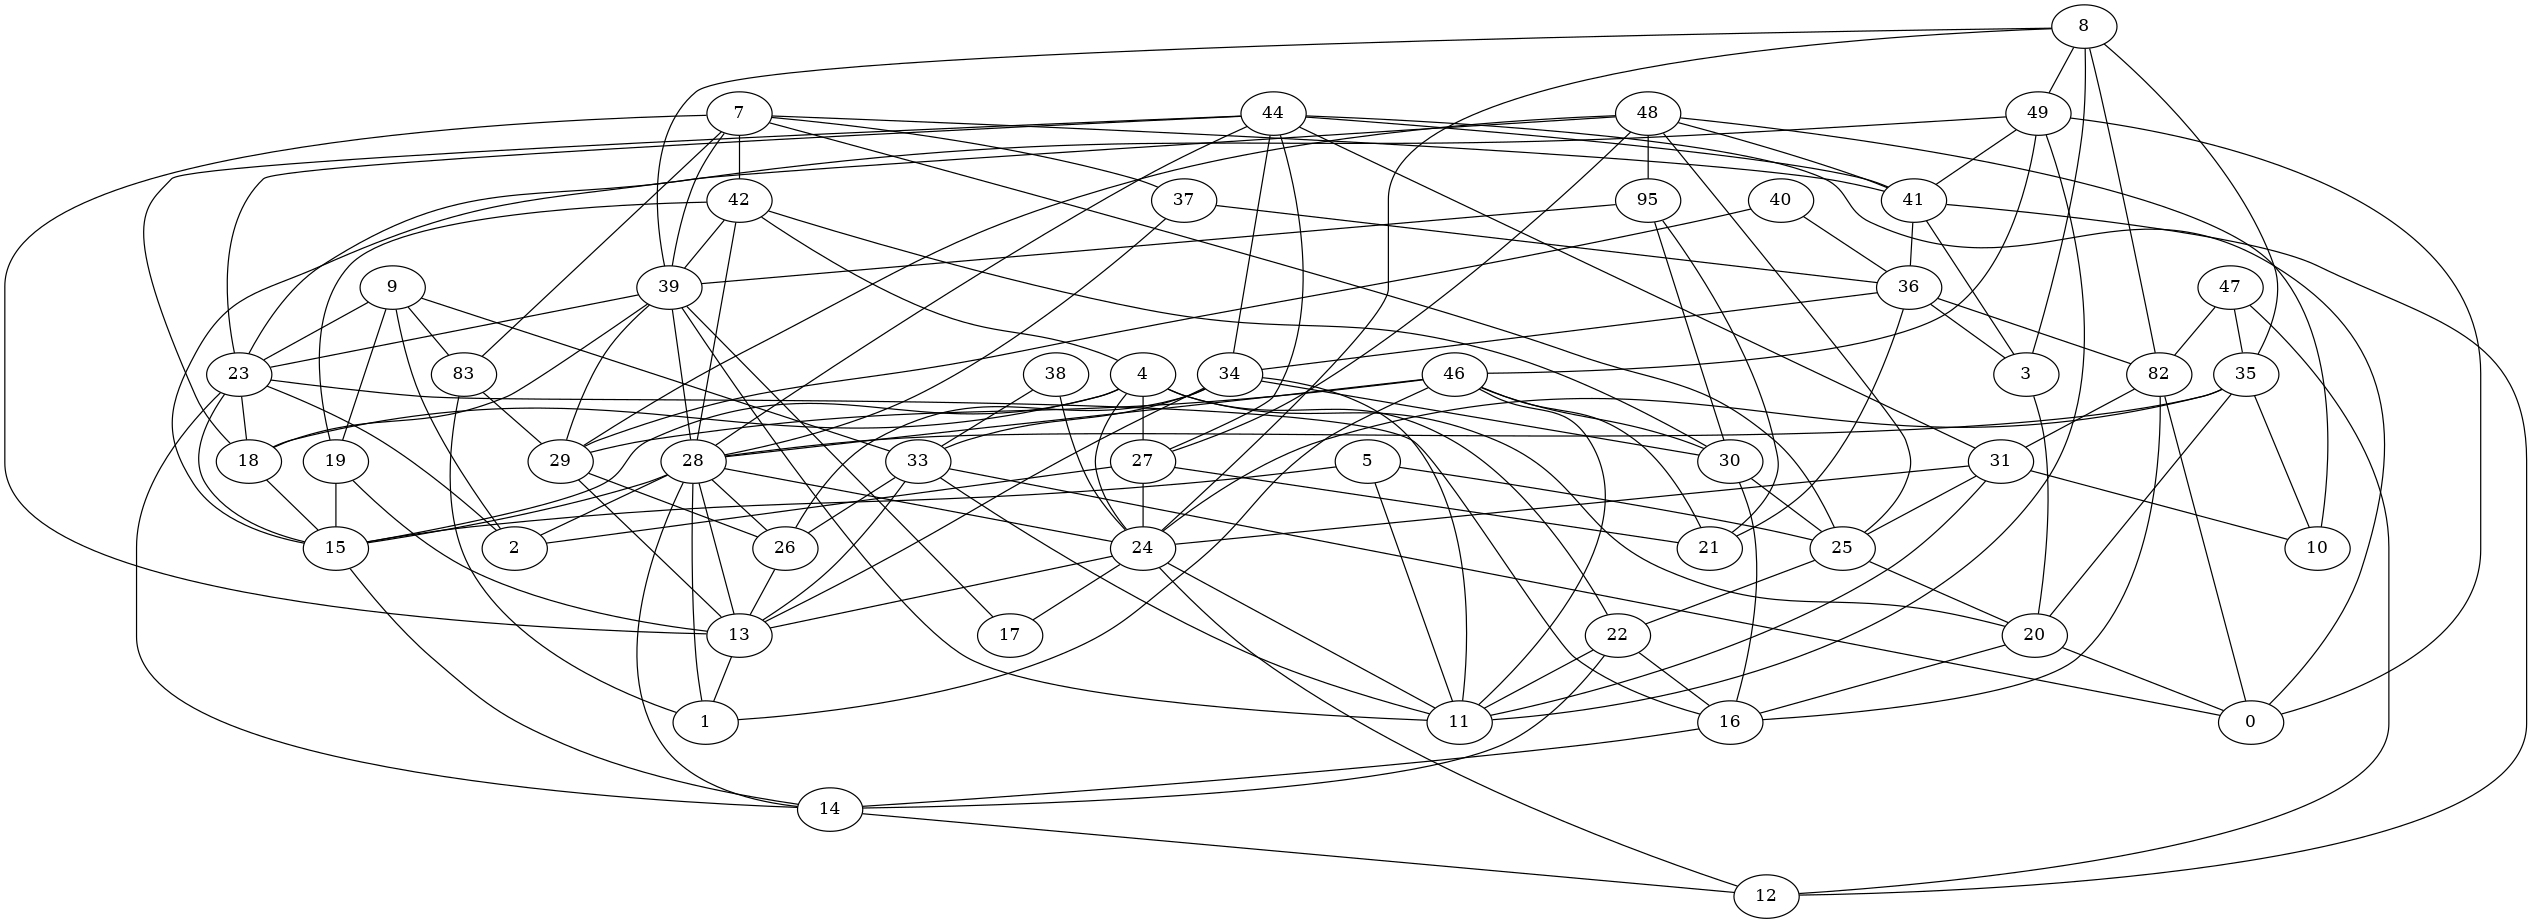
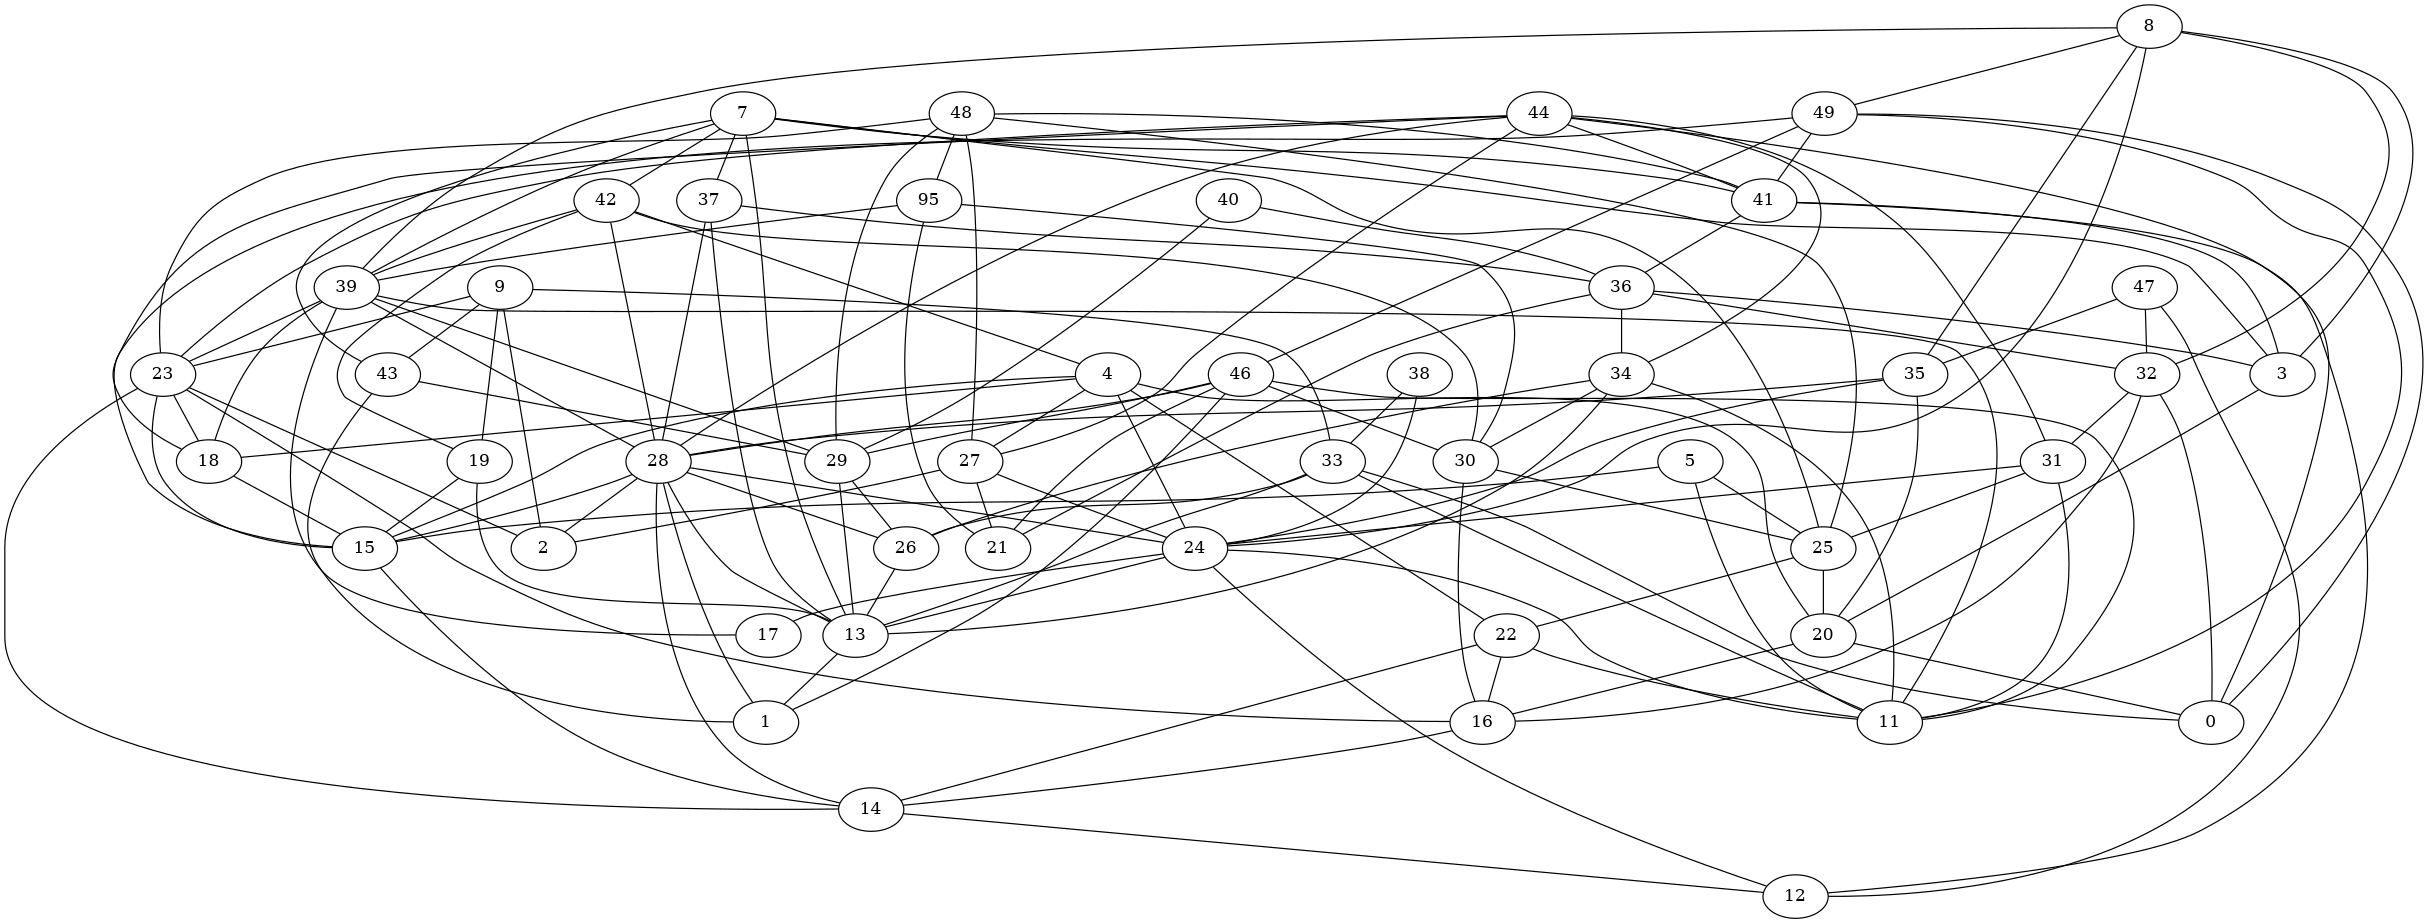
  digraph {
    edge [color=black dir=none]
    5
    15
    25
    11
    14
    33
    26
    13
    0
    38
    24
    12
    17
    48
    23
    n16 [label=95]
    27
    41
-   10
    29
    20
    22
-   43 [label=83]
+   43
    1
    47
-   32 [label=82]
+   32
    35
    16
    31
    7
    37
    42
    39
    3
    36
    28
    9
    19
    2
    18
    21
    30
    40
    34
    46
    4
    49
    8
    44
    subgraph sub_1 {
      5
      15
      25
      11
      14
      33
      26
      13
      0
      38
      24
      12
      17
      48
      23
      n16
      27
      41
-     10
      29
      20
      22
      43
      1
      47
      32
      35
      16
      31
      7
      37
      42
      39
      3
      36
      28
      9
      19
      2
      18
      21
      30
      40
      34
      46
      4
      49
      8
      44
    }
    5 -> 15
    5 -> 25
    5 -> 11
    15 -> 14
    25 -> 20
    25 -> 22
    14 -> 12
    33 -> 11
    33 -> 26
    33 -> 13
    33 -> 0
    26 -> 13
    13 -> 1
    38 -> 33
    38 -> 24
    24 -> 11
    24 -> 13
    24 -> 12
    24 -> 17
    48 -> 25
    48 -> 23
    48 -> n16
    48 -> 27
    48 -> 41
-   48 -> 10
    48 -> 29
    23 -> 15
    23 -> 14
    23 -> 16
    23 -> 2
    23 -> 18
    n16 -> 39
    n16 -> 21
    n16 -> 30
    27 -> 24
    27 -> 2
    27 -> 21
    41 -> 12
    41 -> 3
    41 -> 36
    29 -> 26
    29 -> 13
    20 -> 0
    20 -> 16
    22 -> 11
    22 -> 14
    22 -> 16
    43 -> 29
    43 -> 1
    47 -> 12
    47 -> 32
    47 -> 35
    32 -> 0
    32 -> 16
    32 -> 31
    35 -> 24
-   35 -> 10
    35 -> 20
    35 -> 28
    16 -> 14
    31 -> 25
    31 -> 11
    31 -> 24
-   31 -> 10
    7 -> 25
    7 -> 13
    7 -> 41
    7 -> 43
    7 -> 37
    7 -> 42
    7 -> 39
+   7 -> 3
+   37 -> 13
    37 -> 36
    37 -> 28
    42 -> 39
    42 -> 28
    42 -> 19
    42 -> 30
    42 -> 4
    39 -> 11
    39 -> 17
    39 -> 23
    39 -> 29
    39 -> 28
    39 -> 18
    3 -> 20
    36 -> 32
    36 -> 3
    36 -> 21
    36 -> 34
    28 -> 15
    28 -> 14
    28 -> 26
    28 -> 13
    28 -> 24
    28 -> 1
    28 -> 2
    9 -> 33
    9 -> 23
    9 -> 43
    9 -> 19
    9 -> 2
    19 -> 15
    19 -> 13
    18 -> 15
    30 -> 25
    30 -> 16
    40 -> 29
    40 -> 36
    34 -> 11
-   34 -> 33
    34 -> 26
    34 -> 13
    34 -> 30
    46 -> 11
    46 -> 29
    46 -> 1
    46 -> 28
    46 -> 21
    46 -> 30
    4 -> 15
    4 -> 24
    4 -> 27
    4 -> 20
    4 -> 22
    4 -> 18
    49 -> 15
    49 -> 11
    49 -> 0
    49 -> 41
    49 -> 46
    8 -> 24
    8 -> 32
    8 -> 35
    8 -> 39
    8 -> 3
    8 -> 49
    44 -> 0
    44 -> 23
    44 -> 27
    44 -> 41
    44 -> 31
    44 -> 28
    44 -> 18
    44 -> 34
  }
